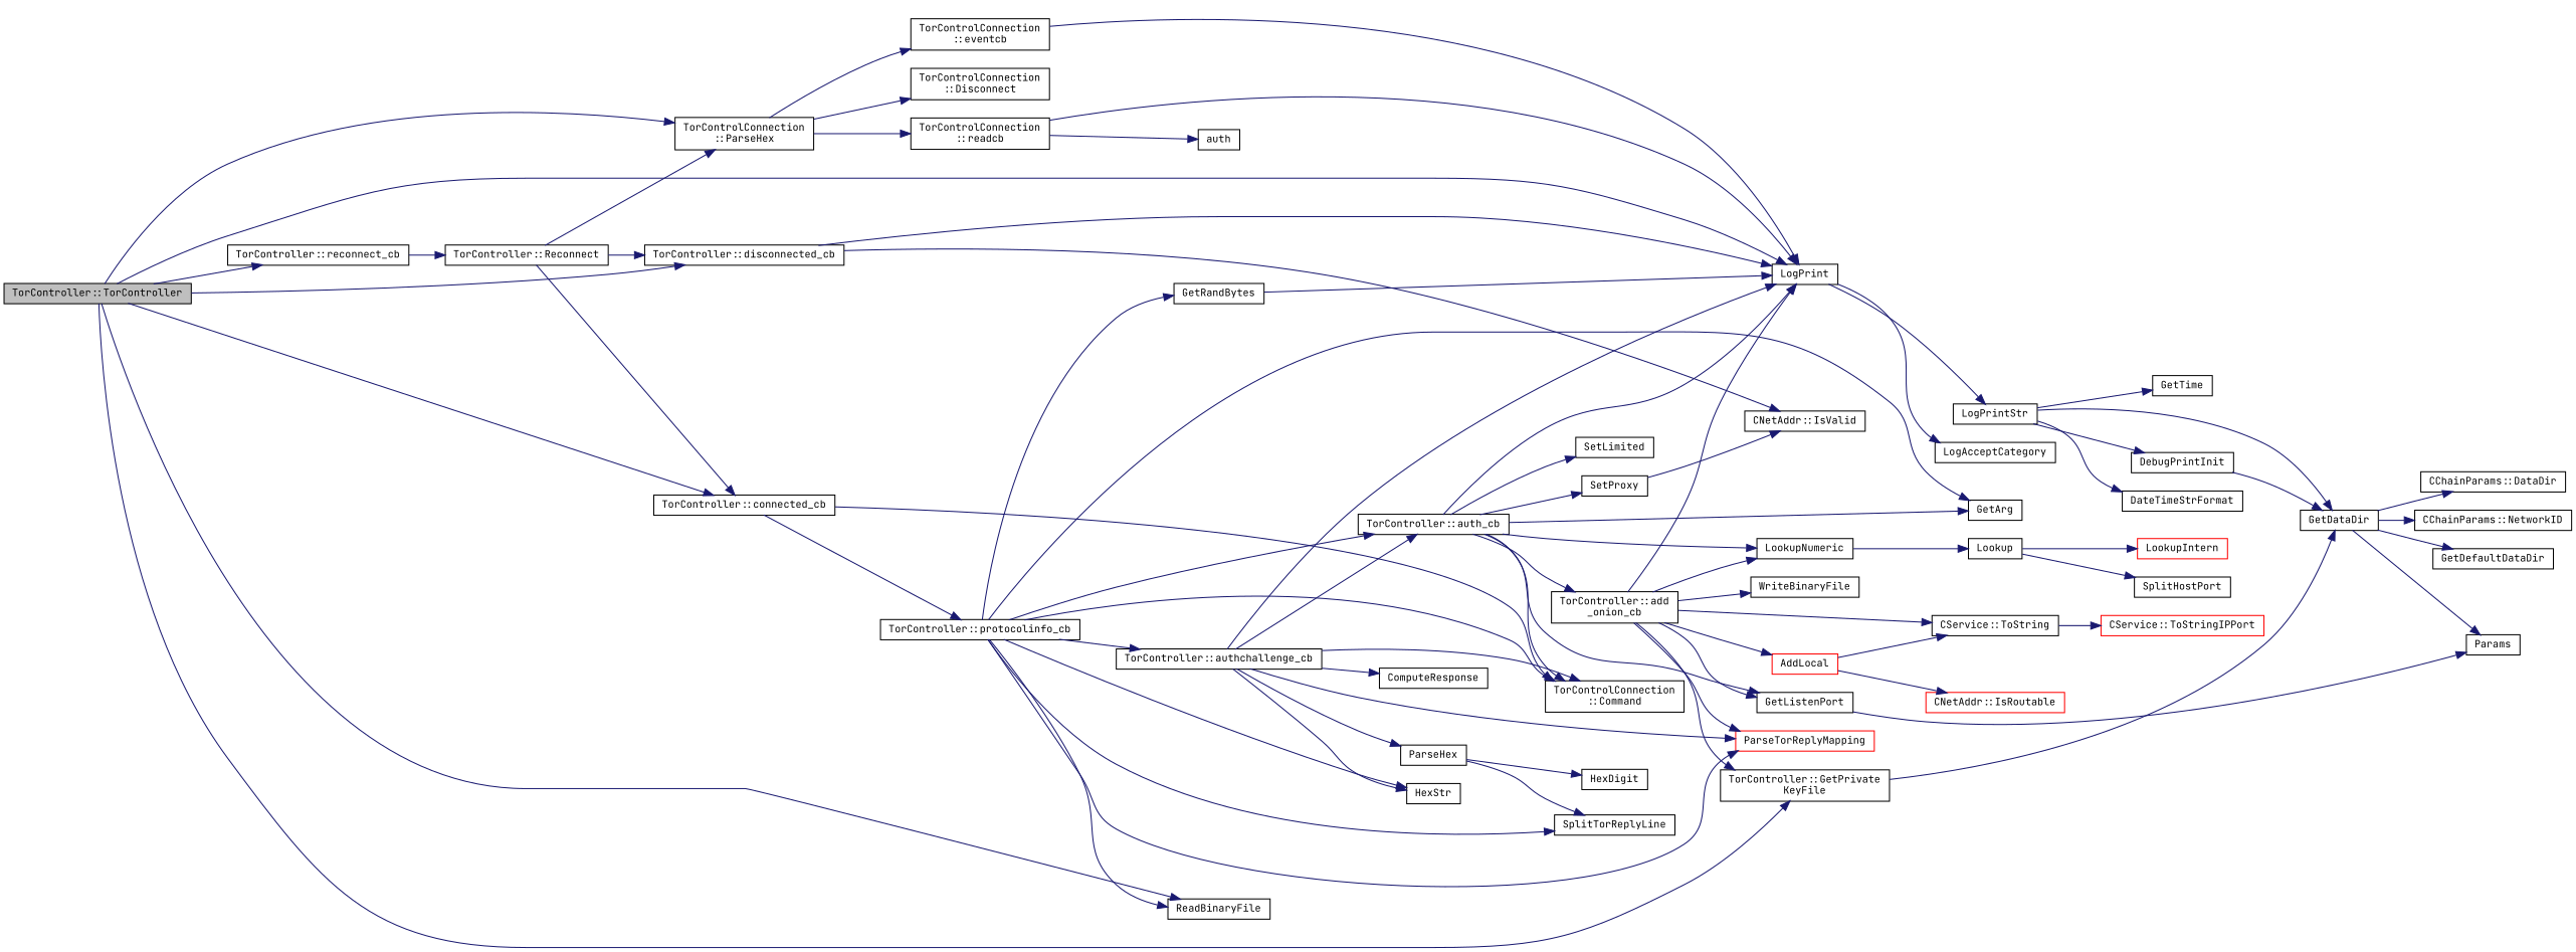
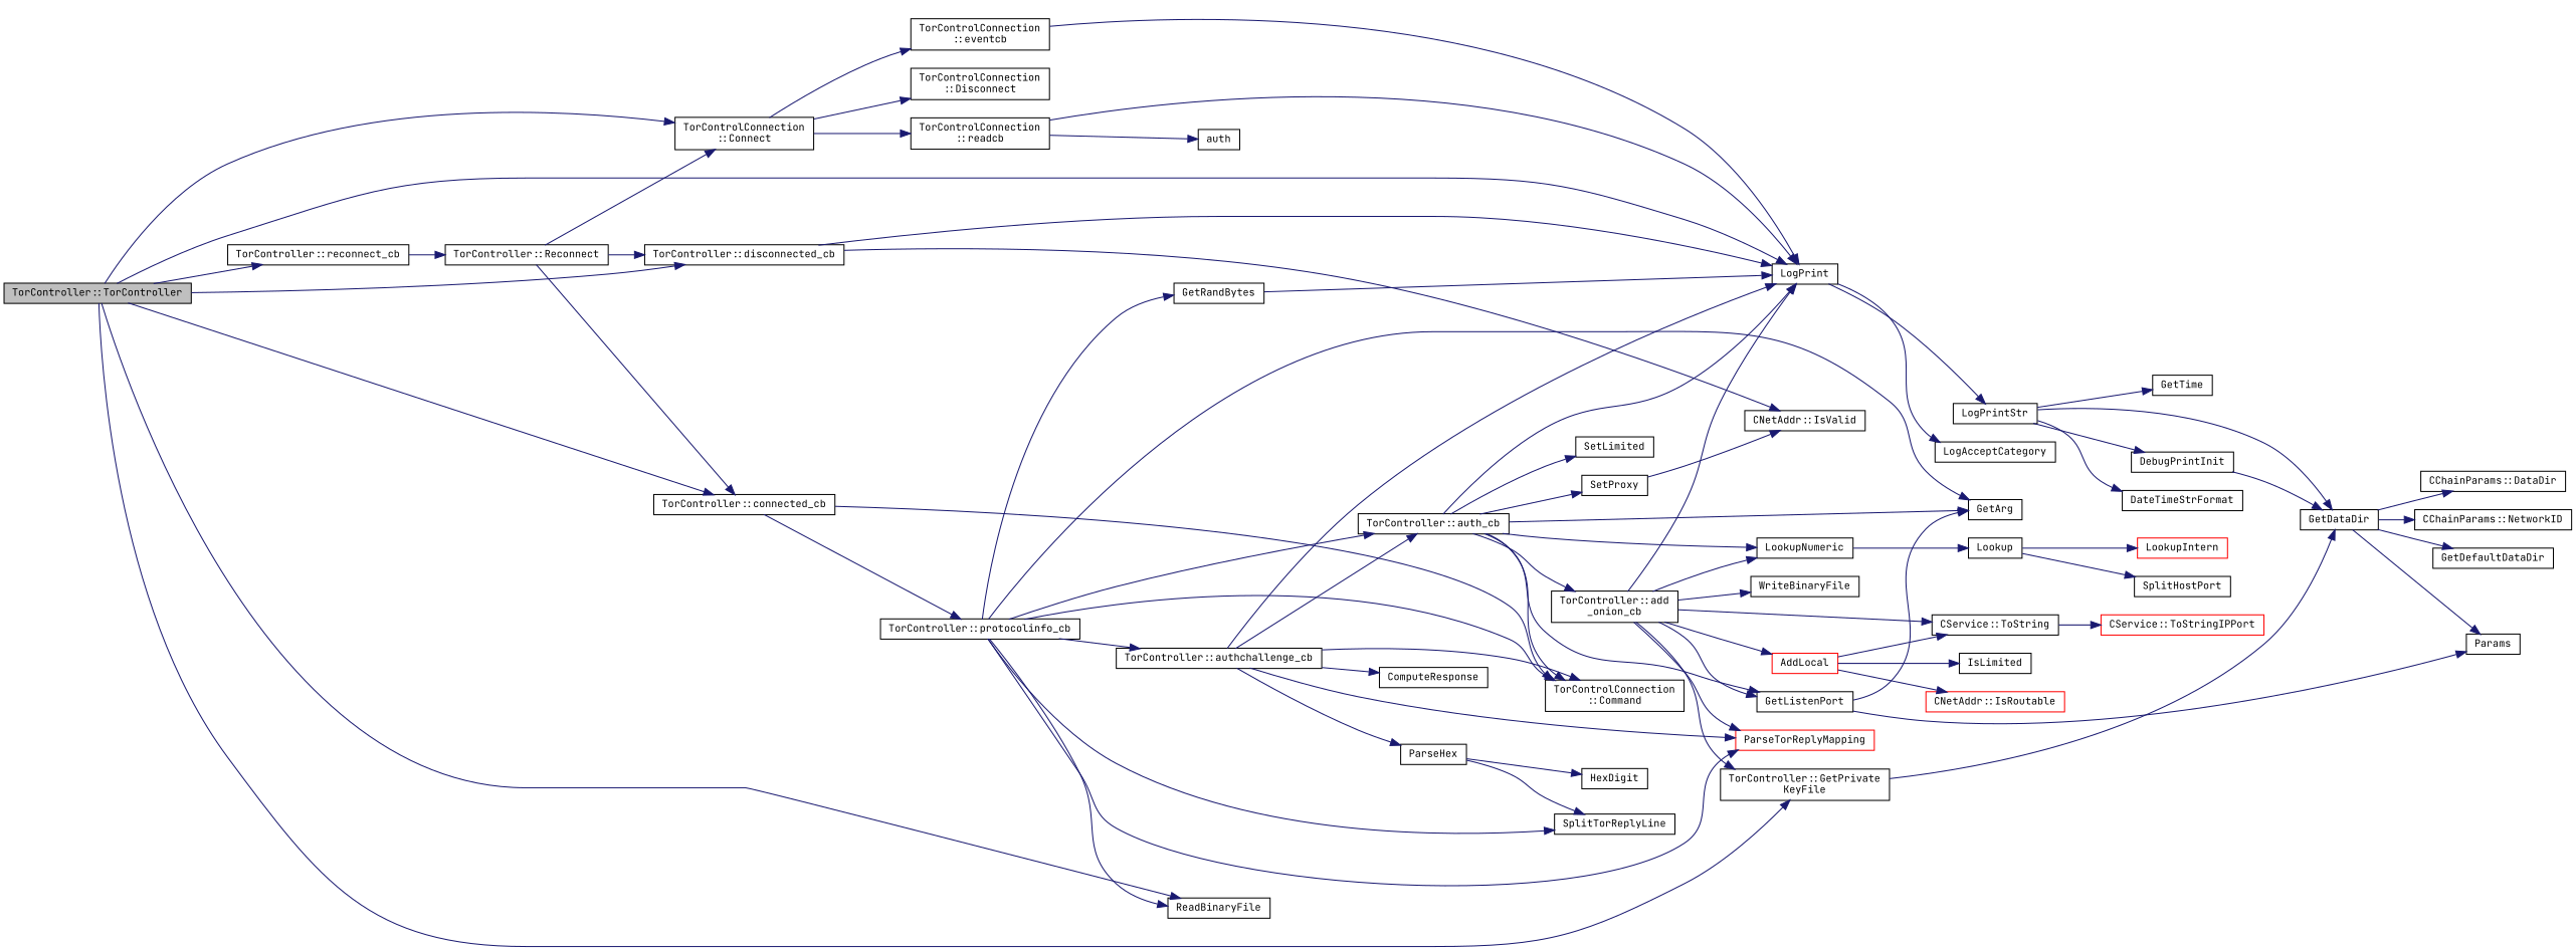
  digraph {
    fontname="JetBrains Mono"
    rankdir=LR
    node [color=black fillcolor=white fontname="JetBrains Mono" fontsize=10 shape=record style=filled]
    edge [color=midnightblue fontname="JetBrains Mono" fontsize=10 labelfontname=Helvetica labelfontsize=10 style=solid]
    n1 [fillcolor=grey75 fontcolor=black height=0.2 label="TorController::TorController" width=0.4]
    n2 [height=0.2 label="TorController::reconnect_cb" width=0.4]
-   n3 [height=0.2 label="TorControlConnection\l::ParseHex" width=0.4]
+   n3 [height=0.2 label="TorControlConnection\l::Connect" width=0.4]
    n4 [height=0.2 label=LogPrint width=0.4]
    n5 [height=0.2 label="TorController::connected_cb" width=0.4]
    n6 [height=0.2 label="TorController::GetPrivate\lKeyFile" width=0.4]
    n7 [height=0.2 label=ReadBinaryFile width=0.4]
    n8 [height=0.2 label="TorController::disconnected_cb" width=0.4]
    n9 [height=0.2 label="TorController::Reconnect" width=0.4]
    n10 [height=0.2 label="TorControlConnection\l::Disconnect" width=0.4]
    n11 [height=0.2 label="TorControlConnection\l::readcb" width=0.4]
    n12 [height=0.2 label="TorControlConnection\l::eventcb" width=0.4]
    n13 [height=0.2 label=LogAcceptCategory width=0.4]
    n14 [height=0.2 label=LogPrintStr width=0.4]
    n15 [height=0.2 label="TorControlConnection\l::Command" width=0.4]
    n16 [height=0.2 label="TorController::protocolinfo_cb" width=0.4]
    n17 [height=0.2 label=GetDataDir width=0.4]
    n18 [height=0.2 label="CNetAddr::IsValid" width=0.4]
    n19 [height=0.2 label=auth width=0.4]
    n20 [height=0.2 label=DebugPrintInit width=0.4]
    n21 [height=0.2 label=DateTimeStrFormat width=0.4]
    n22 [height=0.2 label=GetTime width=0.4]
    n23 [height=0.2 label=Params width=0.4]
    n24 [height=0.2 label="CChainParams::NetworkID" width=0.4]
    n25 [height=0.2 label=GetDefaultDataDir width=0.4]
    n26 [height=0.2 label="CChainParams::DataDir" width=0.4]
    n27 [height=0.2 label=SplitTorReplyLine width=0.4]
    n28 [color=red height=0.2 label=ParseTorReplyMapping width=0.4]
    n29 [height=0.2 label=GetArg width=0.4]
    n30 [height=0.2 label="TorController::auth_cb" width=0.4]
    n31 [height=0.2 label=GetRandBytes width=0.4]
-   n32 [height=0.2 label=HexStr width=0.4]
    n33 [height=0.2 label="TorController::authchallenge_cb" width=0.4]
    n34 [height=0.2 label=LookupNumeric width=0.4]
    n35 [height=0.2 label=SetProxy width=0.4]
    n36 [height=0.2 label=SetLimited width=0.4]
    n37 [height=0.2 label=GetListenPort width=0.4]
    n38 [height=0.2 label="TorController::add\l_onion_cb" width=0.4]
    n39 [height=0.2 label=ParseHex width=0.4]
    n40 [height=0.2 label=ComputeResponse width=0.4]
    n41 [height=0.2 label=Lookup width=0.4]
    n42 [height=0.2 label="CService::ToString" width=0.4]
    n43 [height=0.2 label=WriteBinaryFile width=0.4]
    n44 [color=red height=0.2 label=AddLocal width=0.4]
    n45 [height=0.2 label=SplitHostPort width=0.4]
    n46 [color=red height=0.2 label=LookupIntern width=0.4]
    n47 [color=red height=0.2 label="CService::ToStringIPPort" width=0.4]
    n48 [color=red height=0.2 label="CNetAddr::IsRoutable" width=0.4]
+   n49 [height=0.2 label=IsLimited width=0.4]
    n50 [height=0.2 label=HexDigit width=0.4]
    n1 -> n2
    n1 -> n3
    n1 -> n4
    n1 -> n5
    n1 -> n6
    n1 -> n7
    n1 -> n8
    n2 -> n9
    n3 -> n10
    n3 -> n11
    n3 -> n12
    n4 -> n13
    n4 -> n14
    n5 -> n15
    n5 -> n16
    n6 -> n17
    n8 -> n4
    n8 -> n18
    n9 -> n3
    n9 -> n5
    n9 -> n8
    n11 -> n4
    n11 -> n19
    n12 -> n4
    n14 -> n17
    n14 -> n20
    n14 -> n21
    n14 -> n22
    n16 -> n7
    n16 -> n15
    n16 -> n27
    n16 -> n28
    n16 -> n29
    n16 -> n30
    n16 -> n31
-   n16 -> n32
    n16 -> n33
    n17 -> n23
    n17 -> n24
    n17 -> n25
    n17 -> n26
    n20 -> n17
    n30 -> n4
    n30 -> n15
    n30 -> n29
    n30 -> n34
    n30 -> n35
    n30 -> n36
    n30 -> n37
    n30 -> n38
    n31 -> n4
    n33 -> n4
    n33 -> n15
    n33 -> n28
    n33 -> n30
-   n33 -> n32
    n33 -> n39
    n33 -> n40
    n34 -> n41
    n35 -> n18
    n37 -> n23
+   n37 -> n29
    n38 -> n4
    n38 -> n6
    n38 -> n28
    n38 -> n34
    n38 -> n37
    n38 -> n42
    n38 -> n43
    n38 -> n44
    n39 -> n27
    n39 -> n50
    n41 -> n45
    n41 -> n46
    n42 -> n47
    n44 -> n42
    n44 -> n48
+   n44 -> n49
  }
